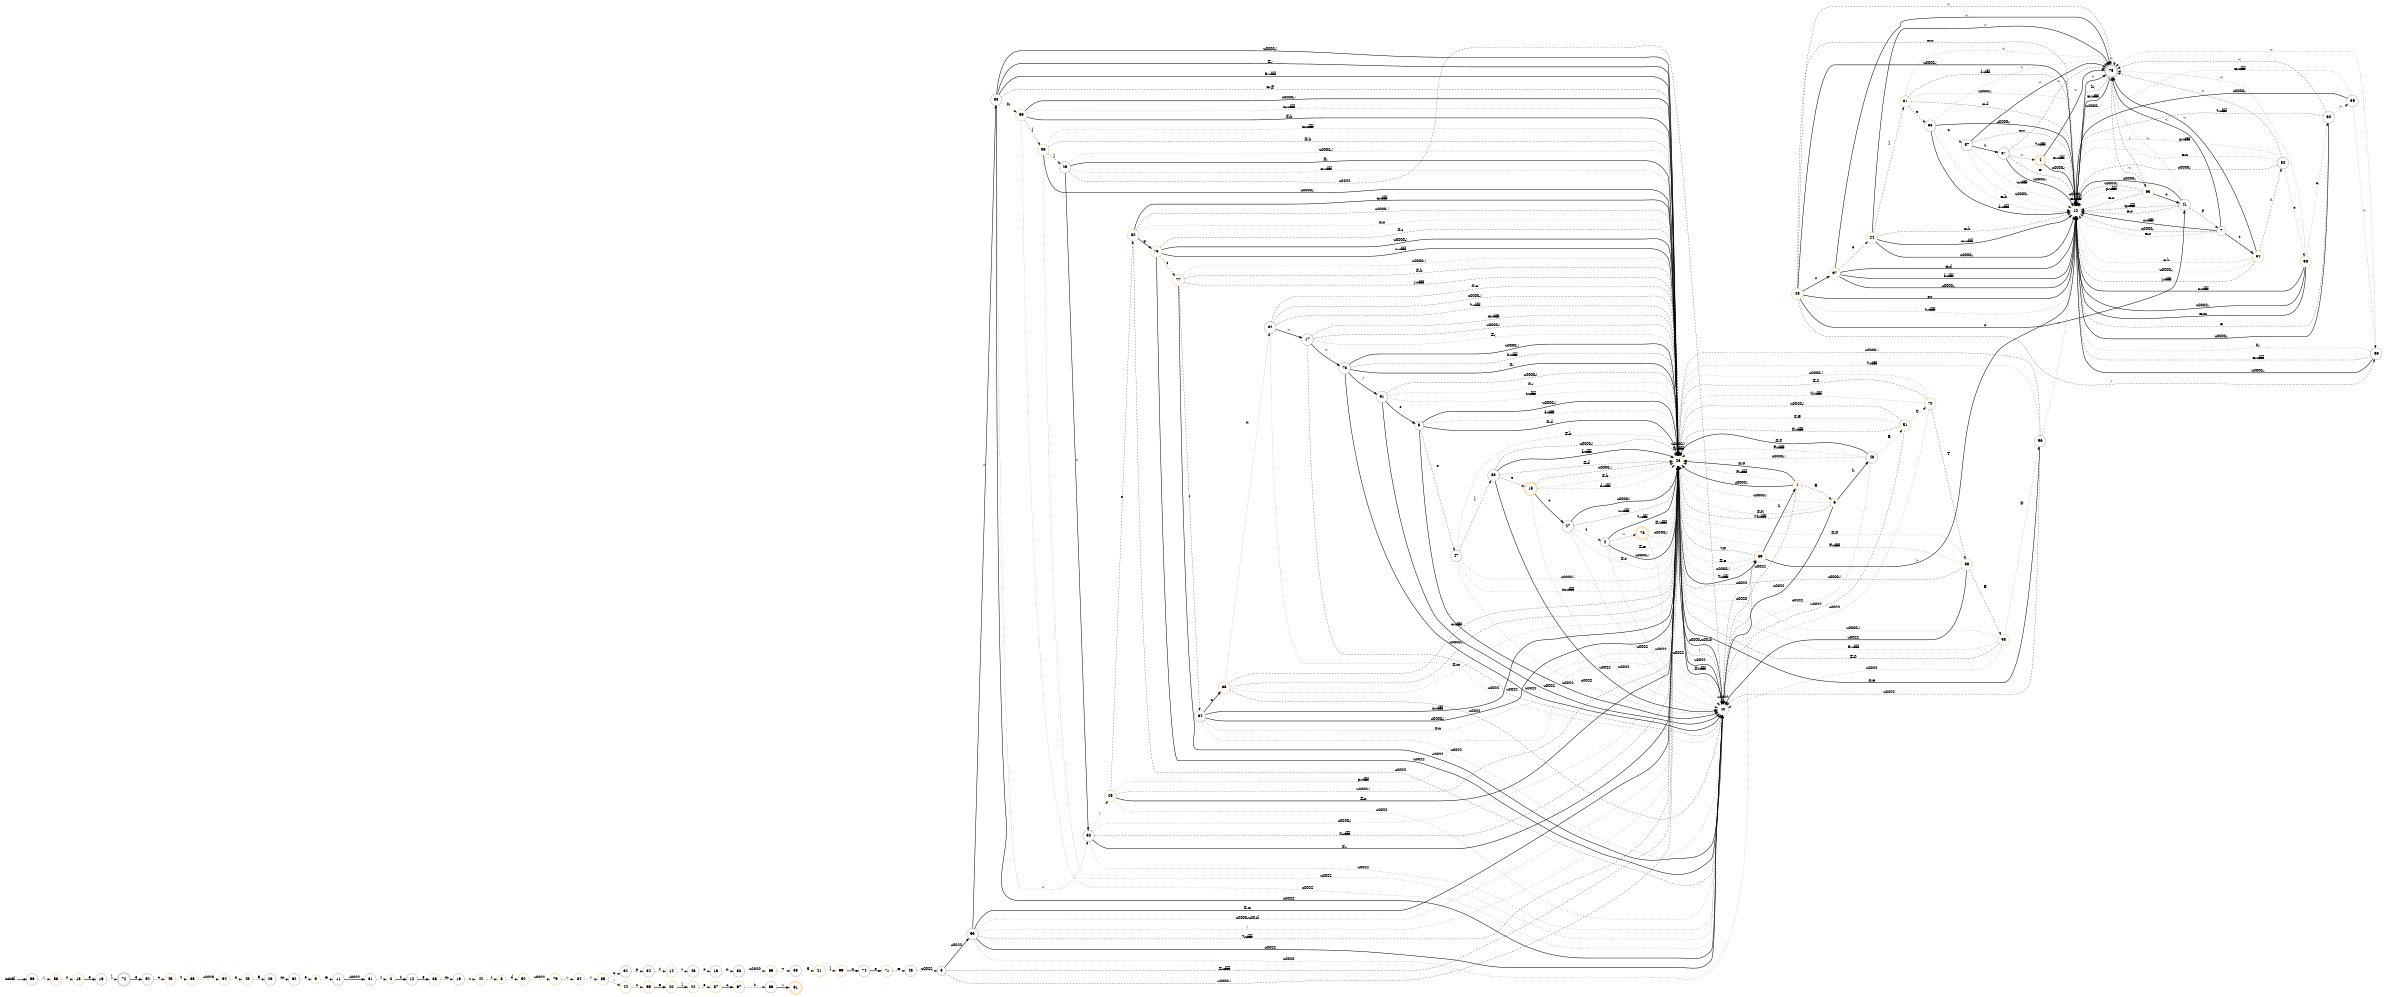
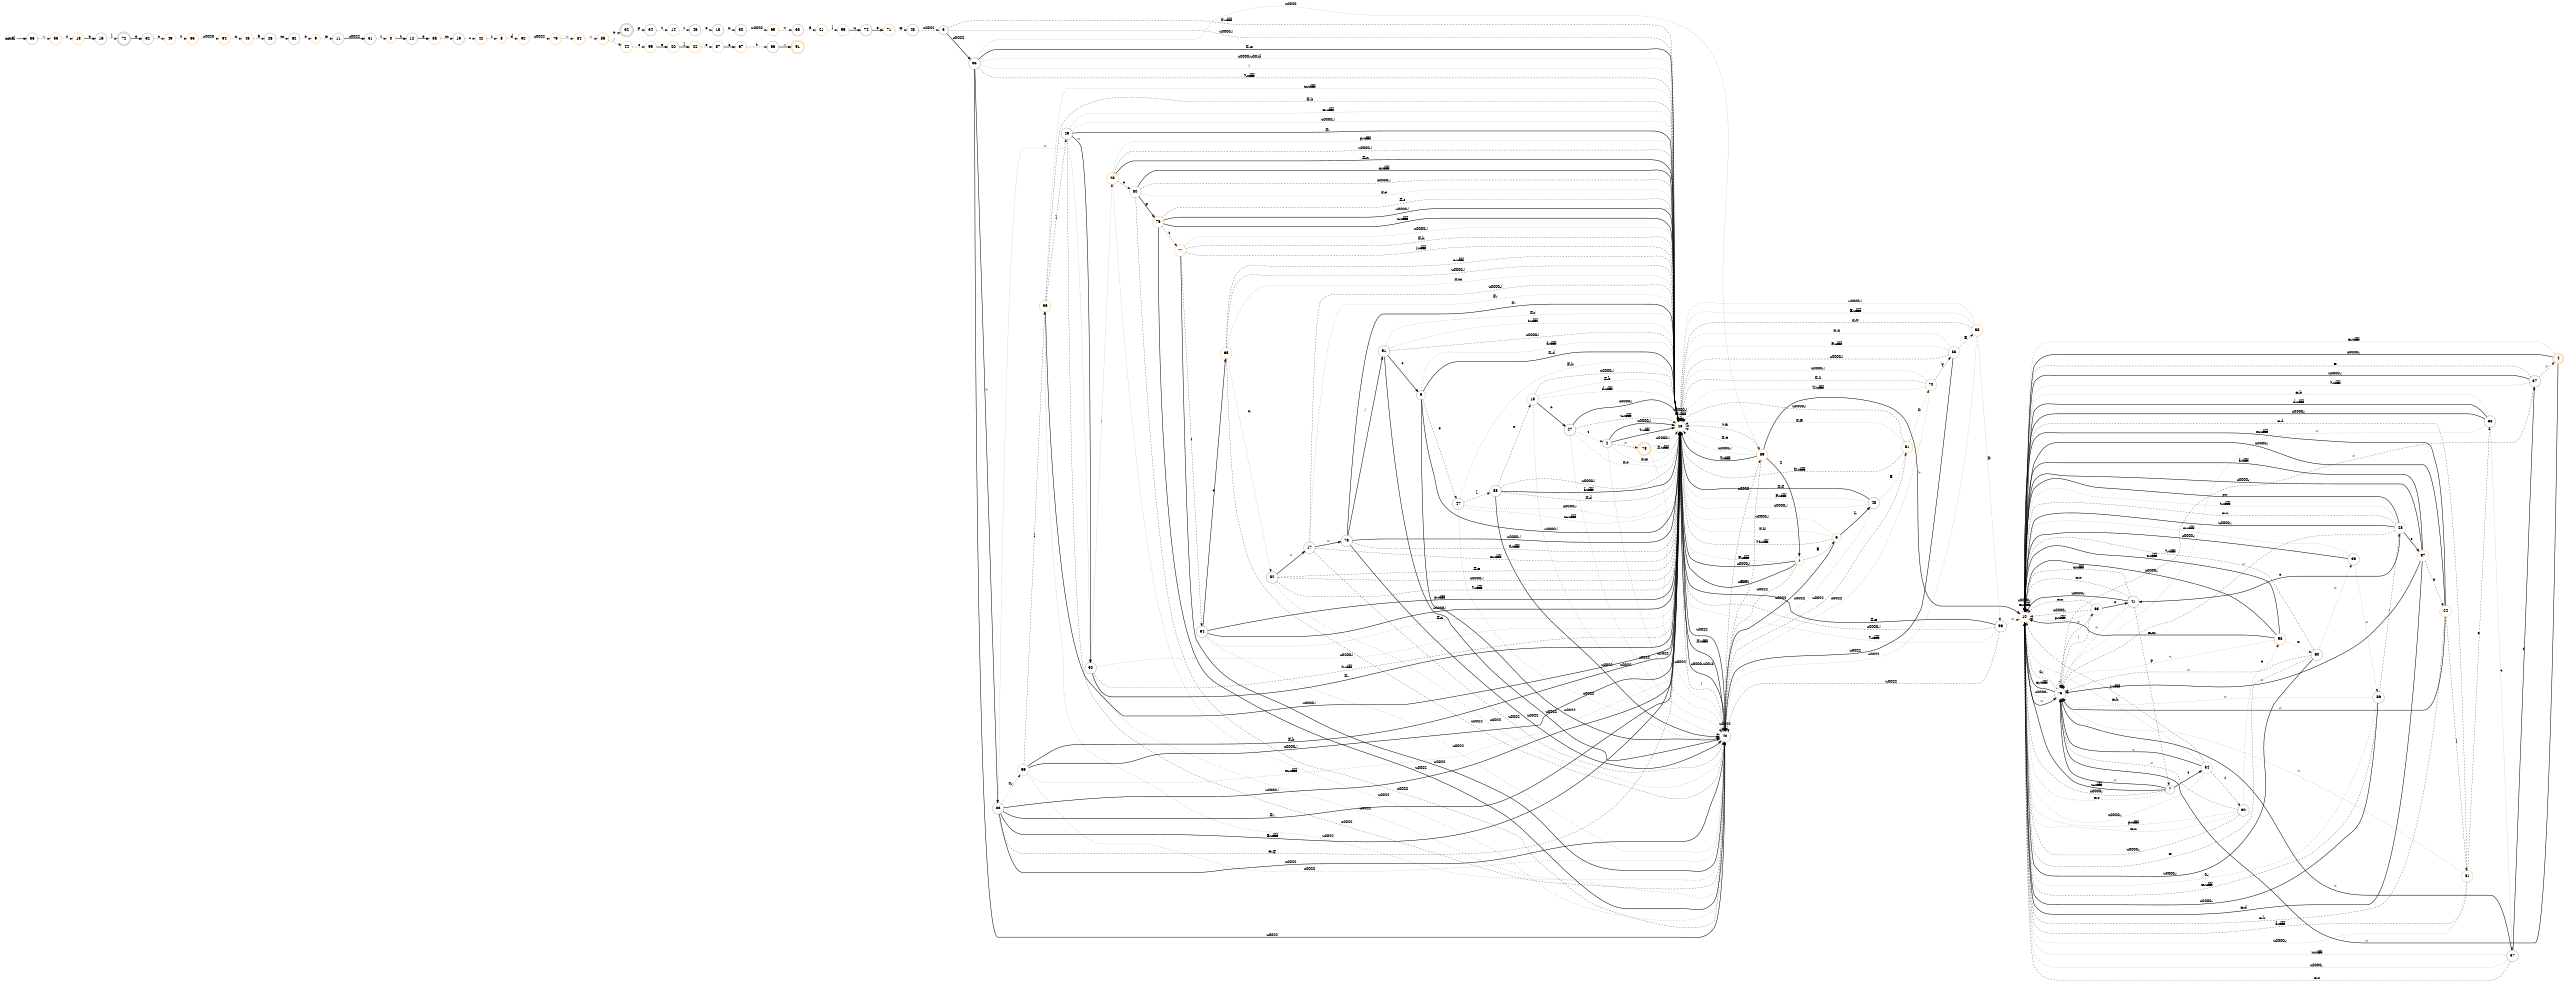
  digraph {
    rankdir=LR
    node [color=darkorange shape=circle]
    edge [style=dotted]
    12 [color=gray40]
    0
    38
    19 [color=gray40]
    40 [color=gray40]
    1
    23
    6
    89
    48 [color=gray40]
    10
    51
    2 [color=gray40]
    78 [shape=doublecircle]
    3 [color=gray40]
    93 [color=gray40]
    83 [color=gray40]
    50 [color=gray40]
    59
    4 [shape=doublecircle]
-   75 [color=gray40 shape=doublecircle]
+   75 [color=gray40]
    63
    41 [color=gray40]
    5 [color=gray40]
    47 [color=gray40]
    88 [color=gray40]
-   15 [shape=doublecircle]
+   15
    70
    7 [color=gray40]
    54
    90 [color=gray40]
    98
    8
    92
    79
    84
    11 [color=gray40]
    9
    31 [color=gray40]
    42
    13 [color=gray40]
    30 [color=gray40]
    69
    33 [color=gray40]
    46 [color=gray40]
    14
    27 [color=gray40]
    16 [color=gray40]
    72 [color=gray40 shape=doublecircle]
    52 [color=gray40]
    49
    17 [color=gray40]
    73 [color=gray40]
    61 [color=gray40]
    18
    20
    22
    87
    67
    21
    99
    74 [color=gray40]
    71
    66 [color=gray40]
    24
    81
    68 [color=gray40]
    57 [color=gray40]
    25
    80
    76
    77
    26 [color=gray40]
    62 [color=gray40]
    28
    97
    29 [color=gray40]
-   32 [color=gray40]
+   32 [color=gray40 shape=doublecircle]
    34 [color=gray40]
    35
    94
    45
    36
    37 [color=gray40]
    39 [color=gray40]
    86 [color=gray40]
    43 [color=gray40]
    44
    95
    55
    58
    53
    60 [color=gray40]
    96 [color=gray40]
    56 [color=gray40]
    initial [color=gray40 shape=plaintext]
    64 [color=gray40]
    65
    82 [color=gray40]
    91 [shape=doublecircle]
    85
    12 -> 38 [label=e style=bold]
    0 -> 12 [label=t style=bold]
    38 -> 19 [label=m style=dashed]
    19 -> 42 [label=_]
    40 -> 40 [label="\u0022" style=dashed]
    40 -> 23 [label="#-\uffff" style=bold]
    40 -> 23 [label="\u0000-\u001f" style=bold]
    40 -> 23 [label="!" style=dashed]
    40 -> 89 [label="\u0020" style=dashed]
    1 -> 40 [label="\u0022" style=dashed]
    1 -> 23 [label="#-D" style=bold]
    1 -> 23 [label="F-\uffff"]
    1 -> 23 [label="\u0000-!" style=bold]
    1 -> 6 [label=E style=dashed]
    23 -> 40 [label="\u0022" style=bold]
    23 -> 23 [label="#-\uffff" style=dashed]
    23 -> 23 [label="\u0000-!" style=dashed]
    6 -> 40 [label="\u0022" style=bold]
    6 -> 23 [label="\u0000-!"]
    6 -> 23 [label="#-K"]
    6 -> 23 [label="M-\uffff" style=dashed]
    6 -> 48 [label=L style=bold]
    89 -> 40 [label="\u0022" style=dashed]
    89 -> 1 [label=S style=bold]
    89 -> 23 [label="?-R" style=dashed]
    89 -> 23 [label="#-="]
    89 -> 23 [label="\u0000-!"]
    89 -> 23 [label="T-\uffff" style=bold]
    89 -> 10 [label=">" style=bold]
    48 -> 40 [label="\u0022"]
    48 -> 23 [label="#-D" style=bold]
    48 -> 23 [label="F-\uffff"]
    48 -> 23 [label="\u0000-!"]
    48 -> 51 [label=E]
    10 -> 10 [label="=-\uffff"]
    10 -> 10 [label="\u0000-;"]
    10 -> 75 [label="<" style=bold]
    51 -> 40 [label="\u0022" style=dashed]
    51 -> 23 [label="\u0000-!" style=dashed]
    51 -> 23 [label="#-B"]
    51 -> 23 [label="D-\uffff" style=dashed]
    51 -> 70 [label=C]
    2 -> 40 [label="\u0022"]
    2 -> 23 [label="#-="]
    2 -> 23 [label="\u0000-!" style=bold]
    2 -> 23 [label="?-\uffff" style=bold]
    2 -> 78 [label=">" style=dashed]
    78 -> 40 [label="\u0022"]
    78 -> 23 [label="#-\uffff"]
    78 -> 23 [label="\u0000-!"]
    3 -> 23 [label="#-\uffff" style=dashed]
    3 -> 23 [label="\u0000-!" style=dashed]
    3 -> 93 [label="\u0022" style=bold]
    93 -> 40 [label="\u0022" style=bold]
    93 -> 23 [label="#-=" style=bold]
    93 -> 23 [label="\u0000-\u001f"]
    93 -> 23 [label="!"]
    93 -> 23 [label="?-\uffff" style=dashed]
    93 -> 89 [label="\u0020"]
    93 -> 83 [label=">" style=bold]
    83 -> 40 [label="\u0022" style=bold]
    83 -> 23 [label="\u0000-!" style=bold]
    83 -> 23 [label="#-;" style=bold]
    83 -> 23 [label="B-\uffff" style=bold]
    83 -> 23 [label="=-@" style=dashed]
    83 -> 50 [label="<"]
    83 -> 59 [label="0-;"]
    50 -> 40 [label="\u0022"]
    50 -> 23 [label="\u0000-!"]
    50 -> 23 [label="0-\uffff" style=dashed]
    50 -> 23 [label="#-." style=bold]
    50 -> 25 [label="/"]
    59 -> 40 [label="\u0022"]
    59 -> 23 [label="\u0000-!" style=bold]
    59 -> 23 [label="m-\uffff"]
    59 -> 23 [label="#-k" style=bold]
    59 -> 36 [label=l style=dashed]
    4 -> 10 [label="=-\uffff"]
    4 -> 10 [label="\u0000-;" style=bold]
    4 -> 75 [label="<" style=bold]
    75 -> 10 [label="0-;" style=dashed]
    75 -> 10 [label="=-\uffff" style=bold]
    75 -> 10 [label="\u0000-."]
    75 -> 75 [label="<" style=dashed]
    75 -> 63 [label="/" style=dashed]
    63 -> 10 [label="p-\uffff"]
    63 -> 10 [label="=-n" style=dashed]
    63 -> 10 [label="\u0000-;" style=dashed]
    63 -> 75 [label="<" style=dashed]
    63 -> 41 [label=o style=bold]
    41 -> 10 [label="q-\uffff" style=dashed]
    41 -> 10 [label="=-o" style=dashed]
    41 -> 10 [label="\u0000-;" style=bold]
    41 -> 75 [label="<"]
    41 -> 7 [label=p style=dashed]
    5 -> 40 [label="\u0022" style=bold]
    5 -> 23 [label="\u0000-!" style=bold]
    5 -> 23 [label="f-\uffff"]
    5 -> 23 [label="#-d" style=bold]
    5 -> 47 [label=e style=dashed]
    47 -> 40 [label="\u0022"]
    47 -> 23 [label="\u0000-!"]
    47 -> 23 [label="m-\uffff"]
    47 -> 23 [label="#-k"]
    47 -> 88 [label=l style=dashed]
    88 -> 40 [label="\u0022" style=bold]
    88 -> 23 [label="\u0000-!" style=dashed]
    88 -> 23 [label="f-\uffff" style=bold]
    88 -> 23 [label="#-d" style=dashed]
    88 -> 15 [label=e style=dashed]
    15 -> 40 [label="\u0022"]
    15 -> 23 [label="\u0000-!" style=dashed]
    15 -> 23 [label="#-b"]
    15 -> 23 [label="d-\uffff"]
    15 -> 27 [label=c style=bold]
    70 -> 40 [label="\u0022"]
    70 -> 23 [label="\u0000-!"]
    70 -> 23 [label="#-S" style=dashed]
    70 -> 23 [label="U-\uffff"]
    70 -> 55 [label=T style=dashed]
    7 -> 10 [label="u-\uffff" style=bold]
    7 -> 10 [label="\u0000-;" style=dashed]
    7 -> 10 [label="=-s"]
    7 -> 75 [label="<" style=bold]
    7 -> 54 [label=t style=bold]
    54 -> 10 [label="=-h"]
    54 -> 10 [label="\u0000-;"]
    54 -> 10 [label="j-\uffff" style=dashed]
    54 -> 75 [label="<" style=bold]
    54 -> 90 [label=i style=dashed]
    90 -> 10 [label="p-\uffff"]
    90 -> 10 [label="=-n"]
    90 -> 10 [label="\u0000-;" style=dashed]
    90 -> 75 [label="<" style=dashed]
    90 -> 98 [label=o]
    98 -> 10 [label="o-\uffff" style=bold]
    98 -> 10 [label="\u0000-;" style=bold]
    98 -> 10 [label="=-m" style=bold]
    98 -> 75 [label="<"]
    98 -> 60 [label=n]
    8 -> 92 [label=d]
    92 -> 79 [label="\u0022"]
    79 -> 84 [label=">" style=dashed]
    84 -> 85 [label="<"]
    11 -> 31 [label="\u0022" style=bold]
    9 -> 11 [label="="]
    31 -> 0 [label=i]
    42 -> 8 [label=i style=dashed]
    13 -> 30 [label=n]
    30 -> 69 [label="\u0020"]
    69 -> 33 [label=v style=dashed]
    33 -> 21 [label=a]
    46 -> 13 [label=o]
    14 -> 46 [label=i]
    27 -> 40 [label="\u0022"]
    27 -> 23 [label="#-s"]
    27 -> 23 [label="\u0000-!" style=bold]
    27 -> 23 [label="u-\uffff" style=dashed]
    27 -> 2 [label=t]
    16 -> 72 [label=l]
    72 -> 52 [label=e style=bold]
    52 -> 49 [label=c style=dashed]
    49 -> 35 [label=t]
    17 -> 40 [label="\u0022" style=dashed]
    17 -> 23 [label="=-\uffff" style=dashed]
    17 -> 23 [label="\u0000-!" style=dashed]
    17 -> 23 [label="#-;"]
    17 -> 73 [label="<" style=bold]
    73 -> 40 [label="\u0022" style=bold]
    73 -> 23 [label="\u0000-!" style=bold]
    73 -> 23 [label="0-\uffff" style=dashed]
    73 -> 23 [label="#-." style=bold]
    73 -> 61 [label="/" style=bold]
    61 -> 40 [label="\u0022" style=bold]
    61 -> 23 [label="\u0000-!" style=dashed]
    61 -> 23 [label="#-r"]
    61 -> 23 [label="t-\uffff"]
    61 -> 5 [label=s style=bold]
    18 -> 16 [label=e style=bold]
    20 -> 22 [label=l style=bold]
    22 -> 87 [label=e style=dashed]
    87 -> 67 [label=c style=bold]
    67 -> 66 [label=t style=dashed]
    21 -> 99 [label=l]
    99 -> 74 [label=u style=bold]
    74 -> 71 [label=e style=bold]
    71 -> 43 [label="=" style=dashed]
    66 -> 91 [label=">" style=bold]
    24 -> 10 [label="=-k" style=dashed]
    24 -> 10 [label="m-\uffff" style=bold]
    24 -> 10 [label="\u0000-;" style=bold]
    24 -> 75 [label="<" style=bold]
    24 -> 81 [label=l style=dashed]
    81 -> 10 [label="f-\uffff" style=dashed]
    81 -> 10 [label="\u0000-;"]
    81 -> 10 [label="=-d" style=dashed]
    81 -> 75 [label="<"]
    81 -> 68 [label=e style=dashed]
    68 -> 10 [label="=-b"]
    68 -> 10 [label="d-\uffff" style=bold]
    68 -> 10 [label="\u0000-;" style=bold]
    68 -> 75 [label="<"]
    68 -> 57 [label=c]
    57 -> 10 [label="u-\uffff"]
    57 -> 10 [label="\u0000-;"]
    57 -> 10 [label="=-s" style=dashed]
    57 -> 75 [label="<" style=bold]
    57 -> 37 [label=t style=bold]
    25 -> 40 [label="\u0022"]
    25 -> 23 [label="p-\uffff"]
    25 -> 23 [label="\u0000-!" style=dashed]
    25 -> 23 [label="#-n" style=bold]
    25 -> 80 [label=o style=dashed]
    80 -> 40 [label="\u0022" style=dashed]
    80 -> 23 [label="q-\uffff" style=bold]
    80 -> 23 [label="\u0000-!" style=dashed]
    80 -> 23 [label="#-o"]
    80 -> 76 [label=p style=bold]
    76 -> 40 [label="\u0022" style=bold]
    76 -> 23 [label="#-s" style=dashed]
    76 -> 23 [label="\u0000-!" style=bold]
    76 -> 23 [label="u-\uffff" style=bold]
    76 -> 77 [label=t style=dashed]
    77 -> 40 [label="\u0022" style=bold]
    77 -> 23 [label="\u0000-!"]
    77 -> 23 [label="#-h" style=dashed]
    77 -> 23 [label="j-\uffff" style=dashed]
    77 -> 64 [label=i style=dashed]
    26 -> 62 [label=m]
    62 -> 9 [label=e]
    28 -> 10 [label="p-r" style=bold]
    28 -> 10 [label="t-\uffff"]
    28 -> 10 [label="=-n" style=dashed]
    28 -> 10 [label="\u0000-;" style=bold]
    28 -> 75 [label="<" style=dashed]
    28 -> 41 [label=o style=bold]
    28 -> 97 [label=s style=bold]
    97 -> 10 [label="f-\uffff" style=bold]
    97 -> 10 [label="\u0000-;" style=bold]
    97 -> 10 [label="=-d" style=bold]
    97 -> 75 [label="<" style=bold]
    97 -> 24 [label=e style=dashed]
    29 -> 40 [label="\u0022" style=dashed]
    29 -> 23 [label="=-\uffff"]
    29 -> 23 [label="\u0000-!"]
    29 -> 23 [label="#-;" style=bold]
    29 -> 50 [label="<" style=bold]
    32 -> 34 [label=p]
    34 -> 14 [label=t style=dashed]
    35 -> 94 [label="\u0020"]
    94 -> 45 [label=n]
    45 -> 26 [label=a style=dashed]
    36 -> 40 [label="\u0022"]
    36 -> 23 [label="\u0000-!" style=bold]
    36 -> 23 [label="m-\uffff"]
    36 -> 23 [label="#-k" style=dashed]
    36 -> 29 [label=l style=dashed]
    37 -> 10 [label="=" style=dashed]
    37 -> 10 [label="\u0000-;" style=bold]
    37 -> 10 [label="?-\uffff"]
    37 -> 4 [label=">" style=dashed]
    37 -> 75 [label="<" style=dashed]
    39 -> 10 [label="=-\uffff"]
    39 -> 10 [label="\u0000-;" style=bold]
    39 -> 86 [label="<"]
    86 -> 10 [label="0-;"]
    86 -> 10 [label="=-\uffff" style=dashed]
    86 -> 10 [label="\u0000-." style=bold]
    86 -> 75 [label="<"]
-   28 -> 86 [label="/" style=dashed]
+   86 -> 28 [label="/" style=dashed]
    43 -> 3 [label="\u0022" style=dashed]
    44 -> 95 [label=s style=dashed]
    95 -> 20 [label=e style=bold]
    55 -> 40 [label="\u0022" style=bold]
    55 -> 23 [label="#-D"]
    55 -> 23 [label="F-\uffff"]
    55 -> 23 [label="\u0000-!" style=dashed]
    55 -> 58 [label=E style=dashed]
    58 -> 40 [label="\u0022"]
    58 -> 23 [label="\u0000-!"]
    58 -> 23 [label="E-\uffff"]
    58 -> 23 [label="#-C" style=dashed]
    58 -> 96 [label=D]
    53 -> 18 [label=s]
    60 -> 10 [label="=" style=dashed]
    60 -> 10 [label="\u0000-;" style=bold]
    60 -> 10 [label="?-\uffff" style=dashed]
    60 -> 75 [label="<" style=dashed]
    60 -> 39 [label=">"]
    96 -> 40 [label="\u0022" style=dashed]
    96 -> 23 [label="#-=" style=bold]
    96 -> 23 [label="\u0000-!" style=dashed]
    96 -> 23 [label="?-\uffff"]
    96 -> 10 [label=">"]
    56 -> 53 [label="<" style=dashed]
    initial -> 56 [style=bold]
    64 -> 40 [label="\u0022"]
    64 -> 23 [label="p-\uffff" style=bold]
    64 -> 23 [label="\u0000-!" style=bold]
    64 -> 23 [label="#-n"]
    64 -> 65 [label=o style=bold]
    65 -> 40 [label="\u0022" style=dashed]
    65 -> 23 [label="o-\uffff" style=dashed]
    65 -> 23 [label="\u0000-!" style=dashed]
    65 -> 23 [label="#-m"]
    65 -> 82 [label=n]
    82 -> 40 [label="\u0022"]
    82 -> 23 [label="#-=" style=dashed]
    82 -> 23 [label="\u0000-!" style=dashed]
    82 -> 23 [label="?-\uffff" style=dashed]
    82 -> 17 [label=">" style=bold]
    85 -> 32 [label=o]
    85 -> 44 [label="/" style=dashed]
  }
